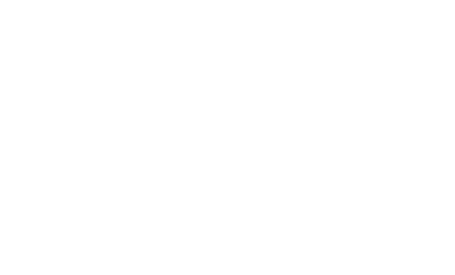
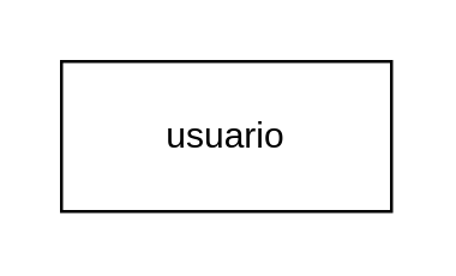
  <mxCell id="0" />
  <mxCell id="1" parent="0" />
+ <mxCell id="2" value="usuario" style="rounded=0;whiteSpace=wrap;html=1;" vertex="1" parent="1"><mxGeometry x="20" y="20" width="110" height="50" as="geometry" /></mxCell>
